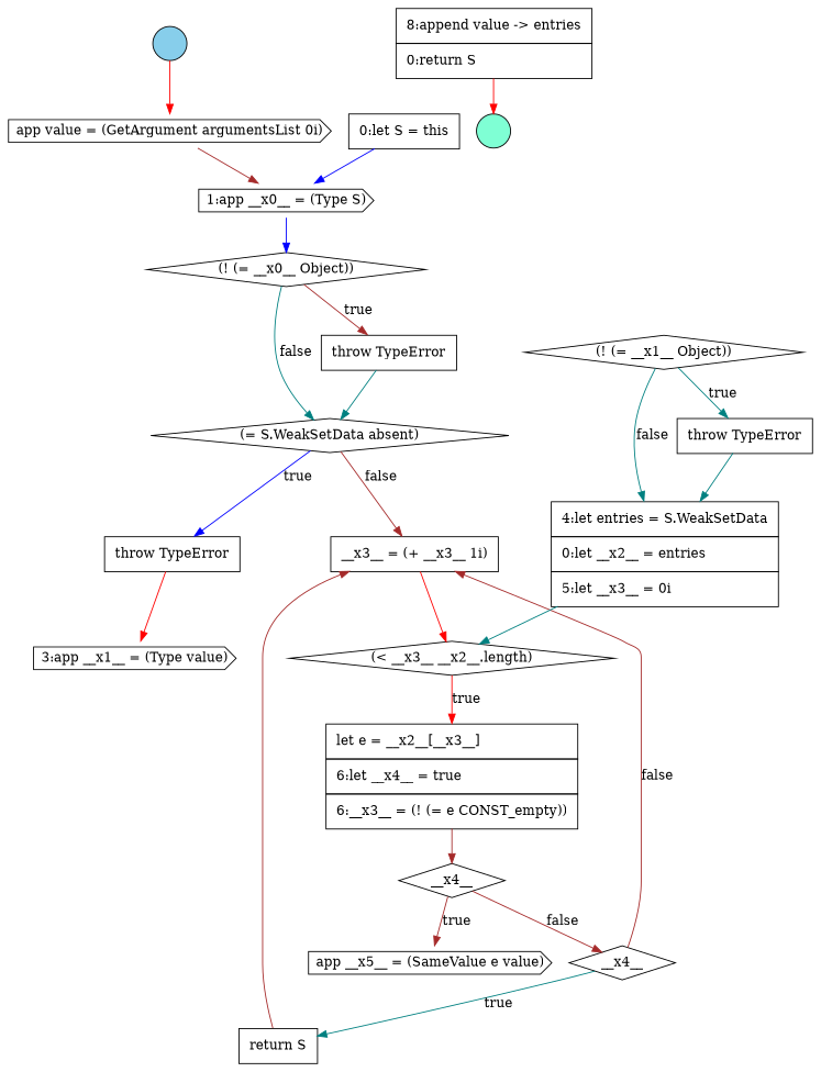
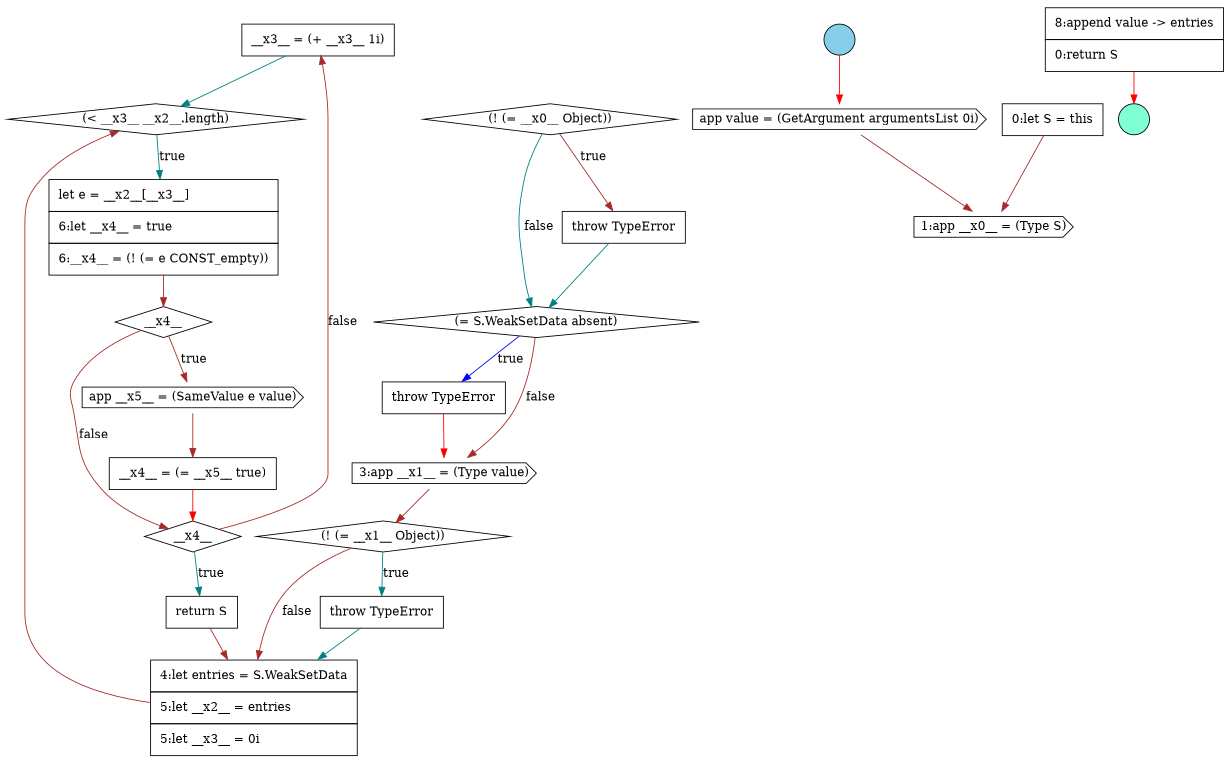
  digraph {
    node [color=black fillcolor=white shape=none style=filled]
    edge [color=brown]
    n1 [label=<<font color="black">     <table border="0" cellborder="1" cellspacing="0" cellpadding="10">       <tr><td align="left">__x3__ = (+ __x3__ 1i)</td></tr>     </table>   </font>> margin=0]
    n2 [label=<<font color="black">(&lt; __x3__ __x2__.length)</font>> shape=diamond]
-   n3 [label=<<font color="black">     <table border="0" cellborder="1" cellspacing="0" cellpadding="10">       <tr><td align="left">let e = __x2__[__x3__]</td></tr>       <tr><td align="left">6:let __x4__ = true</td></tr>       <tr><td align="left">6:__x3__ = (! (= e CONST_empty))</td></tr>     </table>   </font>> margin=0]
+   n3 [label=<<font color="black">     <table border="0" cellborder="1" cellspacing="0" cellpadding="10">       <tr><td align="left">let e = __x2__[__x3__]</td></tr>       <tr><td align="left">6:let __x4__ = true</td></tr>       <tr><td align="left">6:__x4__ = (! (= e CONST_empty))</td></tr>     </table>   </font>> margin=0]
    n4 [fillcolor=skyblue label=" " shape=circle]
    n5 [label=<<font color="black">app value = (GetArgument argumentsList 0i)</font>> shape=cds]
    n6 [label=<<font color="black">1:app __x0__ = (Type S)</font>> shape=cds]
    n7 [label=<<font color="black">__x4__</font>> shape=diamond]
    n8 [label=<<font color="black">__x4__</font>> shape=diamond]
    n9 [label=<<font color="black">app __x5__ = (SameValue e value)</font>> shape=cds]
    n10 [label=<<font color="black">     <table border="0" cellborder="1" cellspacing="0" cellpadding="10">       <tr><td align="left">return S</td></tr>     </table>   </font>> margin=0]
-   n12 [label=<<font color="black">     <table border="0" cellborder="1" cellspacing="0" cellpadding="10">       <tr><td align="left">4:let entries = S.WeakSetData</td></tr>       <tr><td align="left">0:let __x2__ = entries</td></tr>       <tr><td align="left">5:let __x3__ = 0i</td></tr>     </table>   </font>> margin=0]
+   n11 [label=<<font color="black">     <table border="0" cellborder="1" cellspacing="0" cellpadding="10">       <tr><td align="left">__x4__ = (= __x5__ true)</td></tr>     </table>   </font>> margin=0]
+   n12 [label=<<font color="black">     <table border="0" cellborder="1" cellspacing="0" cellpadding="10">       <tr><td align="left">4:let entries = S.WeakSetData</td></tr>       <tr><td align="left">5:let __x2__ = entries</td></tr>       <tr><td align="left">5:let __x3__ = 0i</td></tr>     </table>   </font>> margin=0]
    n13 [label=<<font color="black">     <table border="0" cellborder="1" cellspacing="0" cellpadding="10">       <tr><td align="left">throw TypeError</td></tr>     </table>   </font>> margin=0]
    n14 [label=<<font color="black">3:app __x1__ = (Type value)</font>> shape=cds]
    n15 [label=<<font color="black">(! (= __x1__ Object))</font>> shape=diamond]
    n16 [label=<<font color="black">(! (= __x0__ Object))</font>> shape=diamond]
    n17 [label=<<font color="black">     <table border="0" cellborder="1" cellspacing="0" cellpadding="10">       <tr><td align="left">throw TypeError</td></tr>     </table>   </font>> margin=0]
    n18 [label=<<font color="black">(= S.WeakSetData absent)</font>> shape=diamond]
    n19 [label=<<font color="black">     <table border="0" cellborder="1" cellspacing="0" cellpadding="10">       <tr><td align="left">8:append value -&gt; entries</td></tr>       <tr><td align="left">0:return S</td></tr>     </table>   </font>> margin=0]
    n20 [fillcolor=aquamarine label=" " shape=circle]
    n21 [label=<<font color="black">     <table border="0" cellborder="1" cellspacing="0" cellpadding="10">       <tr><td align="left">throw TypeError</td></tr>     </table>   </font>> margin=0]
    n22 [label=<<font color="black">     <table border="0" cellborder="1" cellspacing="0" cellpadding="10">       <tr><td align="left">0:let S = this</td></tr>     </table>   </font>> margin=0]
-   n1 -> n2 [color=red]
-   n2 -> n3 [color=red label=<<font color="black">true</font>>]
+   n1 -> n2 [color=teal]
+   n2 -> n3 [color=teal label=<<font color="black">true</font>>]
    n3 -> n7
    n4 -> n5 [color=red]
    n5 -> n6
-   n6 -> n16 [color=blue]
    n7 -> n8 [label=<<font color="black">false</font>>]
    n7 -> n9 [label=<<font color="black">true</font>>]
    n8 -> n1 [label=<<font color="black">false</font>>]
    n8 -> n10 [color=teal label=<<font color="black">true</font>>]
-   n10 -> n1
-   n12 -> n2 [color=teal]
+   n9 -> n11
+   n10 -> n12
+   n11 -> n8 [color=red]
+   n12 -> n2
    n13 -> n14 [color=red]
-   n15 -> n12 [color=teal label=<<font color="black">false</font>>]
+   n14 -> n15
+   n15 -> n12 [label=<<font color="black">false</font>>]
    n15 -> n21 [color=teal label=<<font color="black">true</font>>]
    n16 -> n17 [label=<<font color="black">true</font>>]
    n16 -> n18 [color=teal label=<<font color="black">false</font>>]
    n17 -> n18 [color=teal]
    n18 -> n13 [color=blue label=<<font color="black">true</font>>]
-   n18 -> n1 [label=<<font color="black">false</font>>]
+   n18 -> n14 [label=<<font color="black">false</font>>]
    n19 -> n20 [color=red]
    n21 -> n12 [color=teal]
-   n22 -> n6 [color=blue]
+   n22 -> n6
  }
